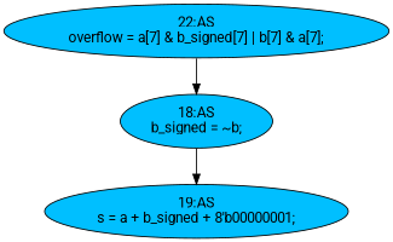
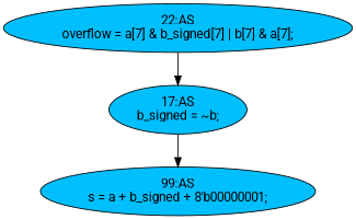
  strict digraph {
    fontname=Roboto
    node [fillcolor=deepskyblue fontname=Roboto statements="[]" style=filled typ=Assign]
    edge [fontname=Roboto]
-   n1 [ast="<pyverilog.vparser.ast.Assign object at 0x7f4b5a5e3250>" def_var="['s']" label="19:AS\ns = a + b_signed + 8'b00000001;" use_var="['a', 'b_signed']"]
-   n2 [ast="<pyverilog.vparser.ast.Assign object at 0x7f4b5a5e3150>" def_var="['b_signed']" label="18:AS\nb_signed = ~b;" use_var="['b']"]
+   n1 [ast="<pyverilog.vparser.ast.Assign object at 0x7f4b5a5e3250>" def_var="['s']" label="99:AS\ns = a + b_signed + 8'b00000001;" use_var="['a', 'b_signed']"]
+   n2 [ast="<pyverilog.vparser.ast.Assign object at 0x7f4b5a5e3150>" def_var="['b_signed']" label="17:AS\nb_signed = ~b;" use_var="['b']"]
    n3 [ast="<pyverilog.vparser.ast.Assign object at 0x7f4b5a5fd710>" def_var="['overflow']" label="22:AS\noverflow = a[7] & b_signed[7] | b[7] & a[7];" use_var="['a', 'b_signed', 'b', 'a']"]
    n2 -> n1
    n3 -> n2
  }
